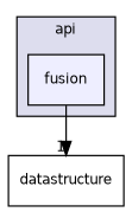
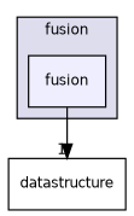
  digraph {
    compound=true
    node [fontname=Helvetica fontsize=10 shape=box]
    n1 [fillcolor="#eeeeff" label=fusion pencolor=black style=filled]
    n2 [label=datastructure]
    subgraph cluster_1 {
      bgcolor="#ddddee"
      fontname=Helvetica
      fontsize=10
-     label=api
+     label=fusion
      pencolor=black
      n1
    }
    n1 -> n2 [headlabel=1 labeldistance=1.5 labelfontname=Helvetica labelfontsize=10]
  }
